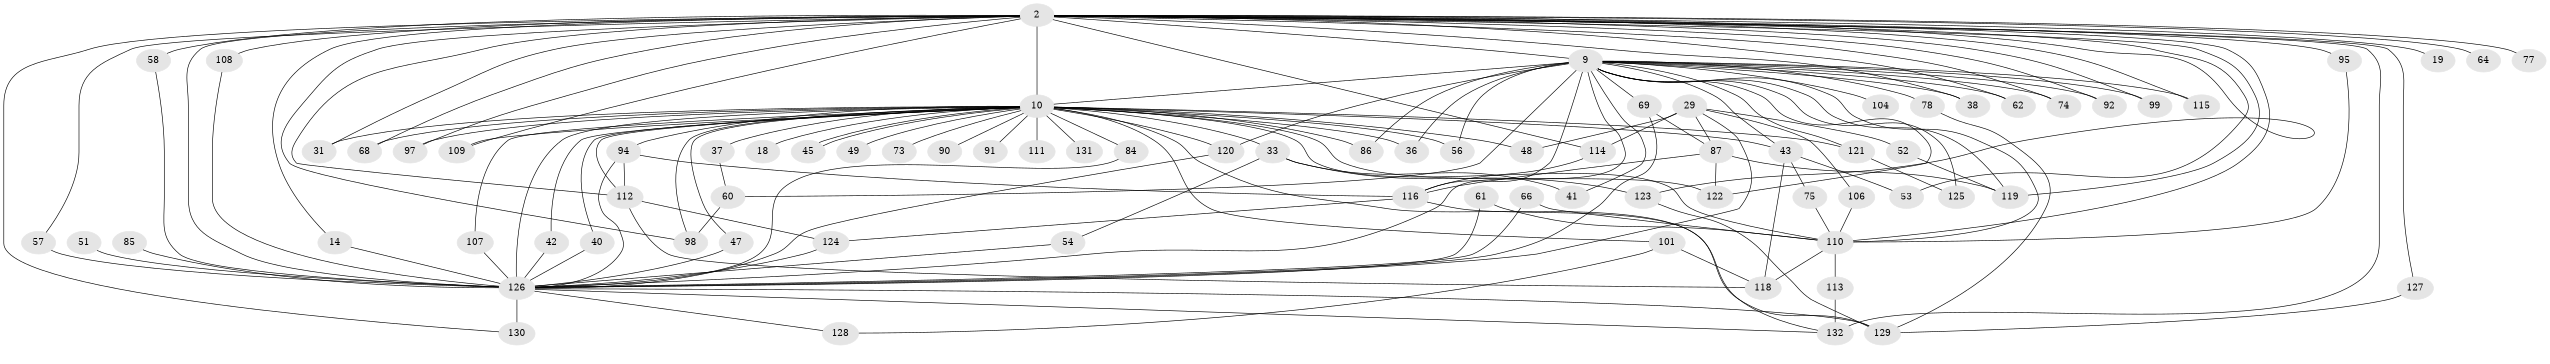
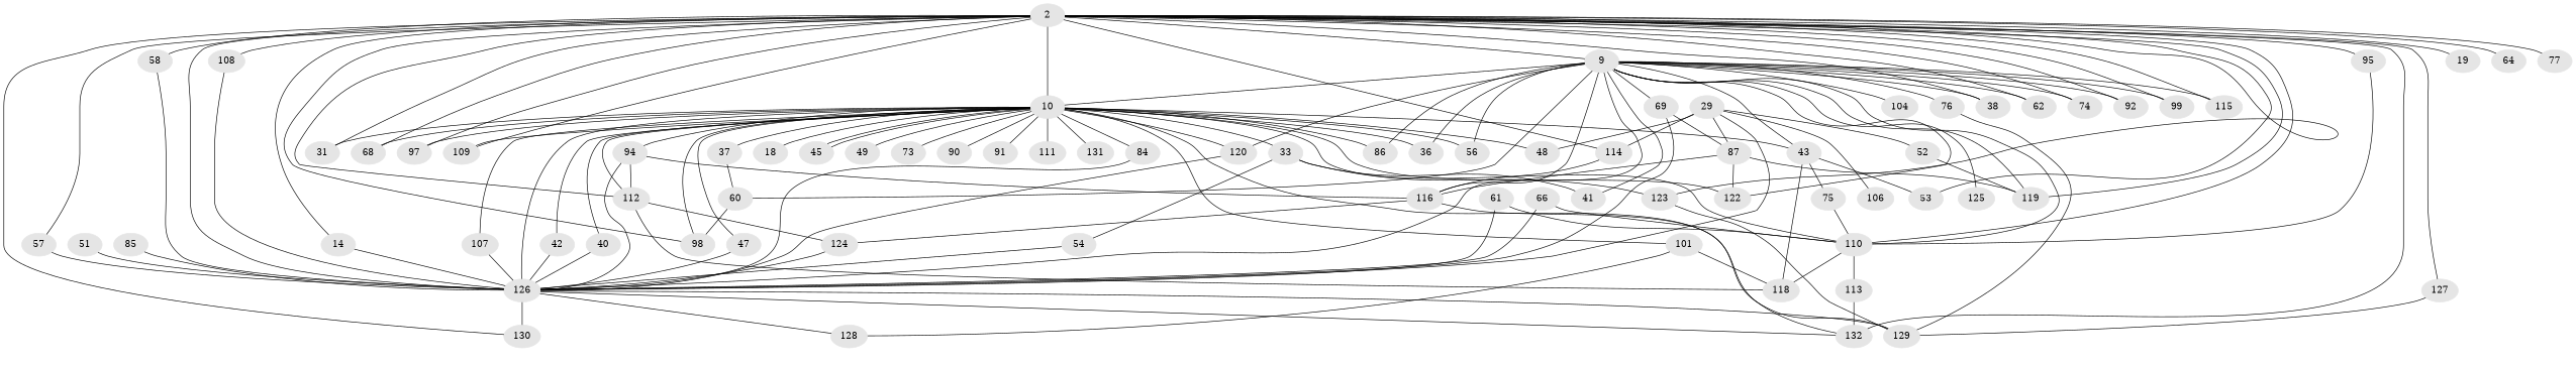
  graph {
    node [color=gray90 style=filled]
    2 [super="+1"]
    9 [super="+4"]
    10 [super="+7+8"]
    14
    19
    31
    38
    53
    57
    58 [super="+50"]
    62 [super="+55"]
    64
    68
    74
    77
    92
    95
    97
    98 [super="+32"]
    99
    108
    109
    110 [super="+23+30+105"]
    112 [super="+44+72+89"]
    114 [super="+100"]
    115
    119 [super="+93"]
    123 [super="+83"]
    126 [super="+11+6+96"]
    127
    130 [super="+13+103"]
    132 [super="+39+70"]
    36
    41
    43 [super="+21+24"]
    56
    60 [super="+17"]
    69
-   78
+   78 [label=76]
    86
    104
    116 [super="+27+80"]
    120 [super="+26+102"]
-   121 [super="+117+15"]
    122 [super="+71"]
    125
    18
    33
    37
    40
    42
    45
    47
    48
    49
    73
    84 [super="+63"]
    90
    91
    94 [super="+22"]
    101 [super="+88"]
    107
    111
    129 [super="+81"]
    131
    118 [super="+59"]
    113
    124 [super="+65"]
    128
    75
    87 [super="+79"]
    54
    29
    52
    106
    51
    61
    66
    85
    2 -- 9 [weight=4]
    2 -- 10 [weight=6]
    2 -- 14
    2 -- 19 [weight=2]
    2 -- 31
    2 -- 38
    2 -- 53
    2 -- 57
    2 -- 58
    2 -- 62 [weight=2]
    2 -- 64
    2 -- 68
    2 -- 74
    2 -- 77
    2 -- 92
    2 -- 95
    2 -- 97
    2 -- 98
    2 -- 99
    2 -- 108
    2 -- 109
    2 -- 110
    2 -- 112 [weight=5]
    2 -- 114
    2 -- 115
    2 -- 119 [weight=2]
    2 -- 123
    2 -- 126 [weight=8]
    2 -- 127
    2 -- 130
    2 -- 132 [weight=3]
    9 -- 10 [weight=6]
    9 -- 38
    9 -- 62
    9 -- 74
    9 -- 92
    9 -- 99
    9 -- 110
    9 -- 115
    9 -- 119
    9 -- 126 [weight=6]
    9 -- 36
    9 -- 41
    9 -- 43
    9 -- 56
    9 -- 60 [weight=2]
    9 -- 69
    9 -- 78 [weight=2]
    9 -- 86
    9 -- 104 [weight=2]
    9 -- 116 [weight=3]
    9 -- 120
-   9 -- 121
    9 -- 122
    9 -- 125
    10 -- 31
    10 -- 68
    10 -- 97
    10 -- 98
    10 -- 109
    10 -- 110 [weight=5]
    10 -- 112
    10 -- 126 [weight=11]
    10 -- 36
    10 -- 43 [weight=3]
    10 -- 56
    10 -- 86
    10 -- 120 [weight=2]
-   10 -- 121 [weight=3]
    10 -- 122
    10 -- 18 [weight=2]
    10 -- 33 [weight=2]
    10 -- 37
    10 -- 40
    10 -- 42
    10 -- 45
    10 -- 45
    10 -- 47
    10 -- 48
    10 -- 49
    10 -- 73 [weight=2]
    10 -- 84 [weight=2]
    10 -- 90 [weight=2]
    10 -- 91 [weight=2]
    10 -- 94 [weight=2]
    10 -- 101 [weight=2]
    10 -- 107
    10 -- 111 [weight=2]
    10 -- 129
    10 -- 131 [weight=2]
    14 -- 126
    57 -- 126
    58 -- 126
    95 -- 110
    108 -- 126
    110 -- 118
    110 -- 113
    112 -- 118
    112 -- 124
    114 -- 116
    123 -- 129
    126 -- 130 [weight=3]
    126 -- 132
    126 -- 129
    126 -- 128
    127 -- 129
    43 -- 53
    43 -- 118
    43 -- 75
    60 -- 98
    69 -- 126
    69 -- 87
    78 -- 129
    116 -- 132
    116 -- 124
    120 -- 126
-   121 -- 125
    33 -- 123
    33 -- 41
    33 -- 54
    37 -- 60
    40 -- 126
    42 -- 126
    47 -- 126
    84 -- 126
    94 -- 112
    94 -- 126
    94 -- 116
    101 -- 118
    101 -- 128
    107 -- 126
    113 -- 132
    124 -- 126
    75 -- 110
    87 -- 119
    87 -- 116
    87 -- 122
    54 -- 126
    29 -- 114
    29 -- 126 [weight=2]
    29 -- 48
    29 -- 87
    29 -- 52
    29 -- 106
    52 -- 119
-   106 -- 110
    51 -- 126 [weight=2]
    61 -- 110
    61 -- 126 [weight=2]
    66 -- 110
    66 -- 126
    85 -- 126
  }
